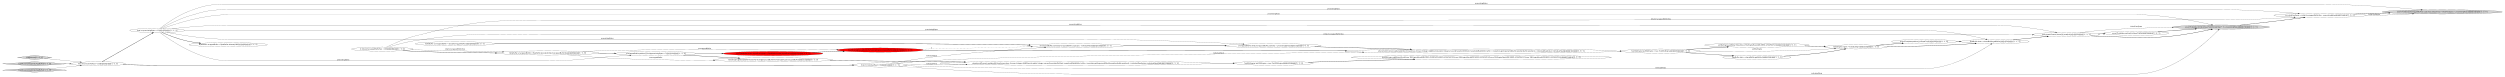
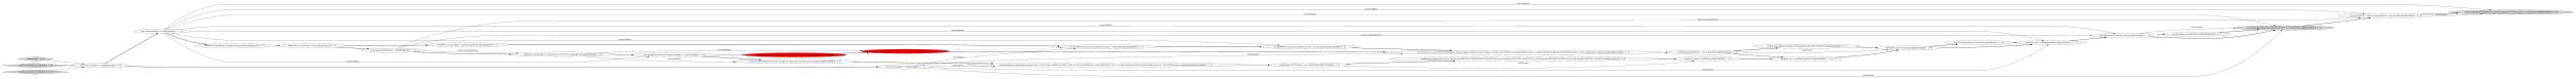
  digraph {
    fontname=Nunito
    rankdir=LR
    node [fillcolor=white fontname=Nunito shape=ellipse style=filled]
    edge [fontname=Nunito style=bold]
    n1 [fillcolor=lightgray label="readAtLeast['0', '0', '1']" shape=diamond]
    n2 [label="final int amountToRead = 150@@@3@@@['1', '1', '1']"]
    n3 [label="final int individualRead = 60@@@4@@@['1', '1', '1']"]
    n4 [label="final int preexistingBytes = 10@@@5@@@['1', '1', '1']"]
    n5 [fillcolor=lightgray label="readAtLeastUsingSmallAppBuffer['0', '1', '0']" shape=diamond]
    n6 [label="when(mockChannel.read(any())).thenAnswer(new Answer<Integer>(){@Override public Integer answer(InvocationOnMock invocation){ByteBuffer buffer = invocation.getArgument(0)buffer.position(buffer.position() + individualRead)return individualRead}})@@@12@@@['0', '1', '0']"]
    n7 [label="ByteBuffer data = sharedBuffer.getBuffer()@@@24@@@['1', '1', '1']"]
    n8 [fillcolor=lightgray label="assertThat(data.limit()).isEqualTo(individualRead * 3 + preexistingBytes)@@@27@@@['1', '1', '1']"]
    n9 [label="when(mockChannel.read(any())).thenAnswer(new Answer<Integer>(){@Override public Integer answer(InvocationOnMock invocation){ByteBuffer buffer = invocation.getArgument(0)buffer.position(buffer.position() + individualRead)return individualRead}})@@@12@@@['1', '0', '1']"]
    n10 [label="unwrappedBuffer.position(unwrappedBuffer.capacity() - individualRead)@@@10@@@['0', '0', '1']"]
    n11 [label="TestSSLEngine testSSLEngine = new TestSSLEngine()@@@20@@@['0', '1', '0']"]
    n12 [label="verify(mockChannel,times(3)).read(isA())@@@25@@@['1', '1', '1']"]
    n13 [label="int initialFreeSpace = initialUnwrappedBufferSize - preexistingBytes@@@31@@@['1', '0', '0']"]
    n14 [label="unwrappedBuffer.position(7).limit(preexistingBytes + 7)@@@10@@@['1', '1', '0']"]
    n15 [label="ByteBuffer wrappedBuffer = ByteBuffer.allocate(1000)@@@6@@@['1', '1', '1']"]
    n16 [label="unwrappedBuffer.limit(unwrappedBuffer.position() + preexistingBytes)@@@11@@@['0', '0', '1']"]
    n17 [fillcolor=lightgray label="assertThat(inputSharing.getBuffer().capacity()).isEqualTo(2 * initialFreeSpace + preexistingBytes)@@@33@@@['1', '0', '0']"]
    n18 [label="TestSSLEngine testSSLEngine = new TestSSLEngine()@@@20@@@['1', '0', '1']"]
    n19 [fillcolor=red label="final ByteBufferVendor inputSharingImpl = (ByteBufferVendor)inputSharing@@@12@@@['1', '0', '0']"]
    n20 [label="nioSslEngine.getInputBufferVendorForTestingOnly().setBufferForTestingOnly(unwrappedBuffer)@@@11@@@['0', '1', '0']"]
    n21 [fillcolor=red label="inputSharingImpl.setBufferForTestingOnly(unwrappedBuffer)@@@13@@@['1', '0', '0']"]
    n22 [label="testSSLEngine.addReturnResult(new SSLEngineResult(BUFFER_OVERFLOW,NEED_UNWRAP,0,0),new SSLEngineResult(OK,NEED_UNWRAP,0,0),new SSLEngineResult(OK,NEED_UNWRAP,0,0),new SSLEngineResult(OK,NEED_UNWRAP,0,0))@@@21@@@['0', '1', '0']"]
+   n23 [label="nioSslEngine.engine = testSSLEngine@@@22@@@['0', '1', '0']"]
    n24 [label="assertThat(data.position()).isEqualTo(0)@@@26@@@['1', '0', '1']"]
    n25 [label="testSSLEngine.addReturnResult(new SSLEngineResult(OK,NEED_UNWRAP,0,0))@@@21@@@['0', '0', '1']"]
    n26 [label="ByteBuffer data = sharedBuffer.getBuffer()@@@24@@@['1', '1', '0']"]
    n27 [label="nioSslEngine.engine = testSSLEngine@@@22@@@['1', '1', '1']"]
    n28 [label="assertThat(data.position()).isEqualTo(0)@@@26@@@['0', '1', '0']"]
+   n29 [label="SocketChannel mockChannel = mock()@@@7@@@['1', '1', '1']"]
    n30 [label="int initialUnwrappedBufferSize = 100@@@8@@@['1', '1', '0']"]
    n31 [label="ByteBuffer unwrappedBuffer = inputSharing.getBuffer()@@@9@@@['0', '0', '1']"]
    n32 [label="ByteBuffer unwrappedBuffer = ByteBuffer.allocate(initialUnwrappedBufferSize)@@@9@@@['1', '1', '0']"]
    n33 [fillcolor=lightgray label="readAtLeastUsingSmallAppBuffer['1', '0', '0']" shape=diamond]
    n1 -> n2 [style=solid]
    n2 -> n3
    n2 -> n4
    n3 -> n6 [label=individualRead style=solid]
    n3 -> n7 [label=individualRead style=solid]
    n3 -> n8 [label=individualRead style=solid]
    n3 -> n9 [label=individualRead style=solid]
    n3 -> n10 [label=individualRead style=solid]
    n4 -> n7 [label=preexistingBytes style=solid]
    n4 -> n8 [label=preexistingBytes style=solid]
    n4 -> n12 [label=preexistingBytes style=solid]
    n4 -> n13 [label=preexistingBytes style=solid]
    n4 -> n14 [label=preexistingBytes style=solid]
    n4 -> n15
    n4 -> n16 [label=preexistingBytes style=solid]
    n4 -> n17 [label=preexistingBytes style=solid]
    n5 -> n2 [style=solid]
    n6 -> n11
    n7 -> n12
    n8 -> n13
    n9 -> n18
    n10 -> n16
    n11 -> n22
+   n11 -> n23 [label=testSSLEngine style=solid]
    n12 -> n8
    n12 -> n8 [label=initialFreeSpace style=solid]
    n12 -> n24
    n13 -> n17 [label=initialFreeSpace style=solid]
    n13 -> n17
    n14 -> n19
    n14 -> n20
+   n15 -> n29
    n16 -> n9
    n18 -> n25
    n18 -> n26
    n18 -> n27 [label=testSSLEngine style=solid]
    n19 -> n21
    n20 -> n6
    n21 -> n9
    n21 -> n10 [label=0 style=dashed]
+   n22 -> n23
+   n23 -> n26
    n24 -> n8
    n25 -> n27
    n26 -> n27
    n27 -> n7
    n27 -> n28
    n28 -> n7
+   n29 -> n30
+   n29 -> n31
    n30 -> n12 [label=initialUnwrappedBufferSize style=solid]
    n30 -> n13 [label=initialUnwrappedBufferSize style=solid]
    n30 -> n32 [label=initialUnwrappedBufferSize style=solid]
    n30 -> n32
    n31 -> n10
    n32 -> n14
    n32 -> n20 [label=unwrappedBuffer style=solid]
    n32 -> n21 [label=unwrappedBuffer style=solid]
    n33 -> n2 [style=solid]
  }
